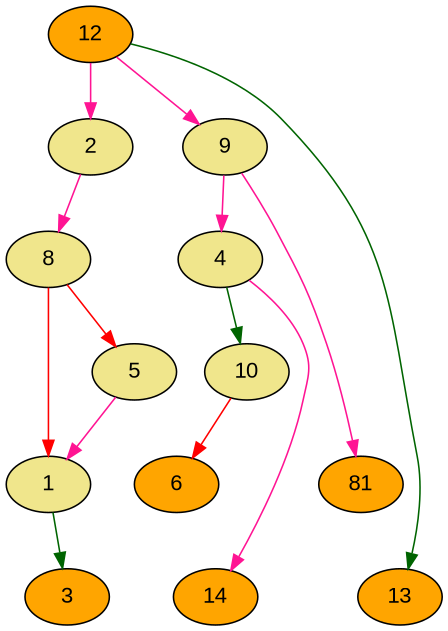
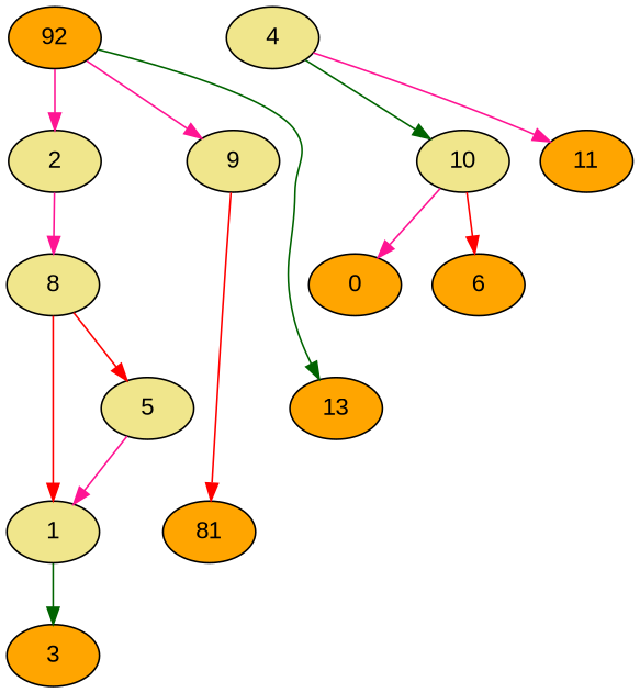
  digraph {
    fontname="Liberation Sans"
    node [fillcolor=khaki fontname="Liberation Sans" style=filled]
    edge [color=deeppink fontname="Liberation Sans" weight=0]
    1
    3 [fillcolor=orange]
    10
+   0 [fillcolor=orange]
    6 [fillcolor=orange]
    2
    8
    5
-   12 [fillcolor=orange]
+   12 [fillcolor=orange label=92]
    9
    13 [fillcolor=orange]
    4
-   14 [fillcolor=orange]
+   14 [fillcolor=orange label=11]
    n14 [fillcolor=orange label=81]
    1 -> 3 [color=darkgreen]
+   10 -> 0
    10 -> 6 [color=red]
    2 -> 8
    8 -> 1 [color=red weight=1]
    8 -> 5 [color=red]
    5 -> 1
    12 -> 2 [weight=1]
    12 -> 9
    12 -> 13 [color=darkgreen]
-   9 -> 4
-   9 -> n14
+   9 -> n14 [color=red]
    4 -> 10 [color=darkgreen]
    4 -> 14
  }
